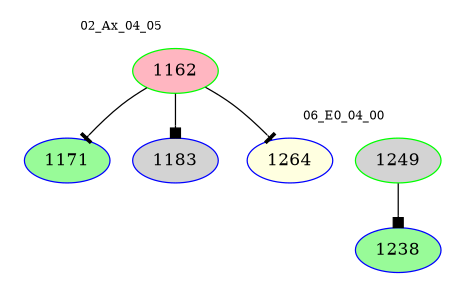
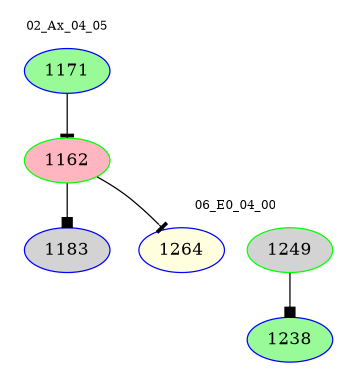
  digraph {
    node [color=blue fillcolor=palegreen style=filled]
    edge [arrowhead=tee color=black]
    n1 [color=green fillcolor=lightpink label=1162]
    n2 [label=1171]
    n3 [fillcolor=lightgrey label=1183]
    n4 [color=green fillcolor=lightgrey label=1249]
    n5 [label=1238]
    n6 [fillcolor=lightyellow label=1264]
    subgraph cluster_1 {
      color=white
      fontsize=10
      label="02_Ax_04_05"
      n1
      n2
      n3
    }
    subgraph cluster_2 {
      color=white
      fontsize=10
      label="06_E0_04_00"
      n4
      n5
      n6
    }
-   n1 -> n2
+   n2 -> n1
    n1 -> n3 [arrowhead=box]
    n1 -> n6
    n4 -> n5 [arrowhead=box]
  }
